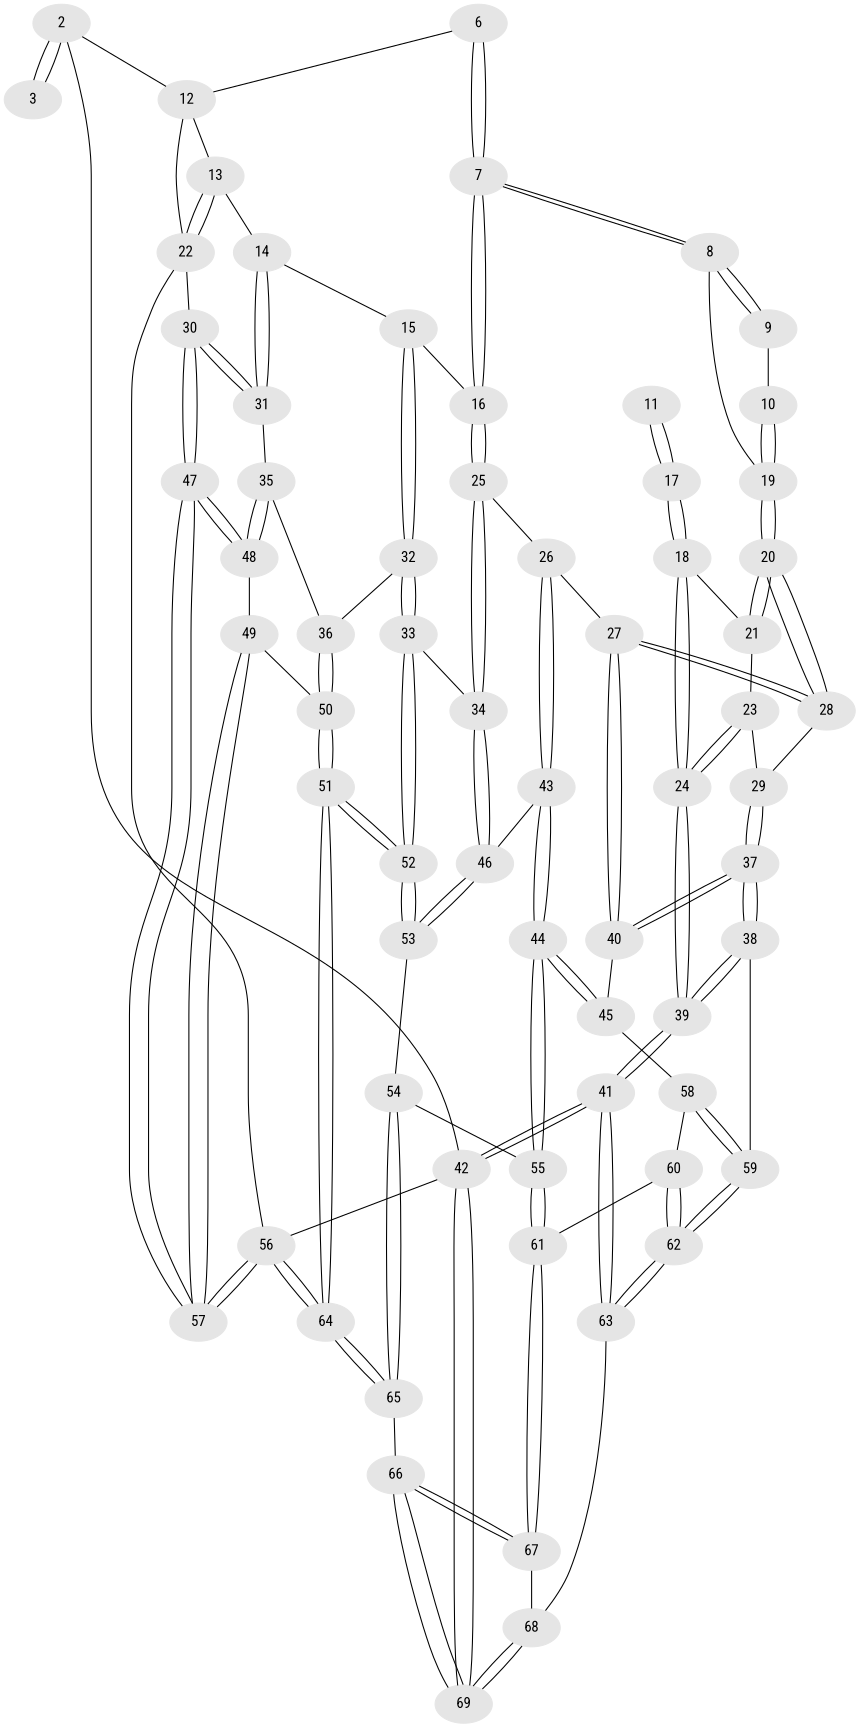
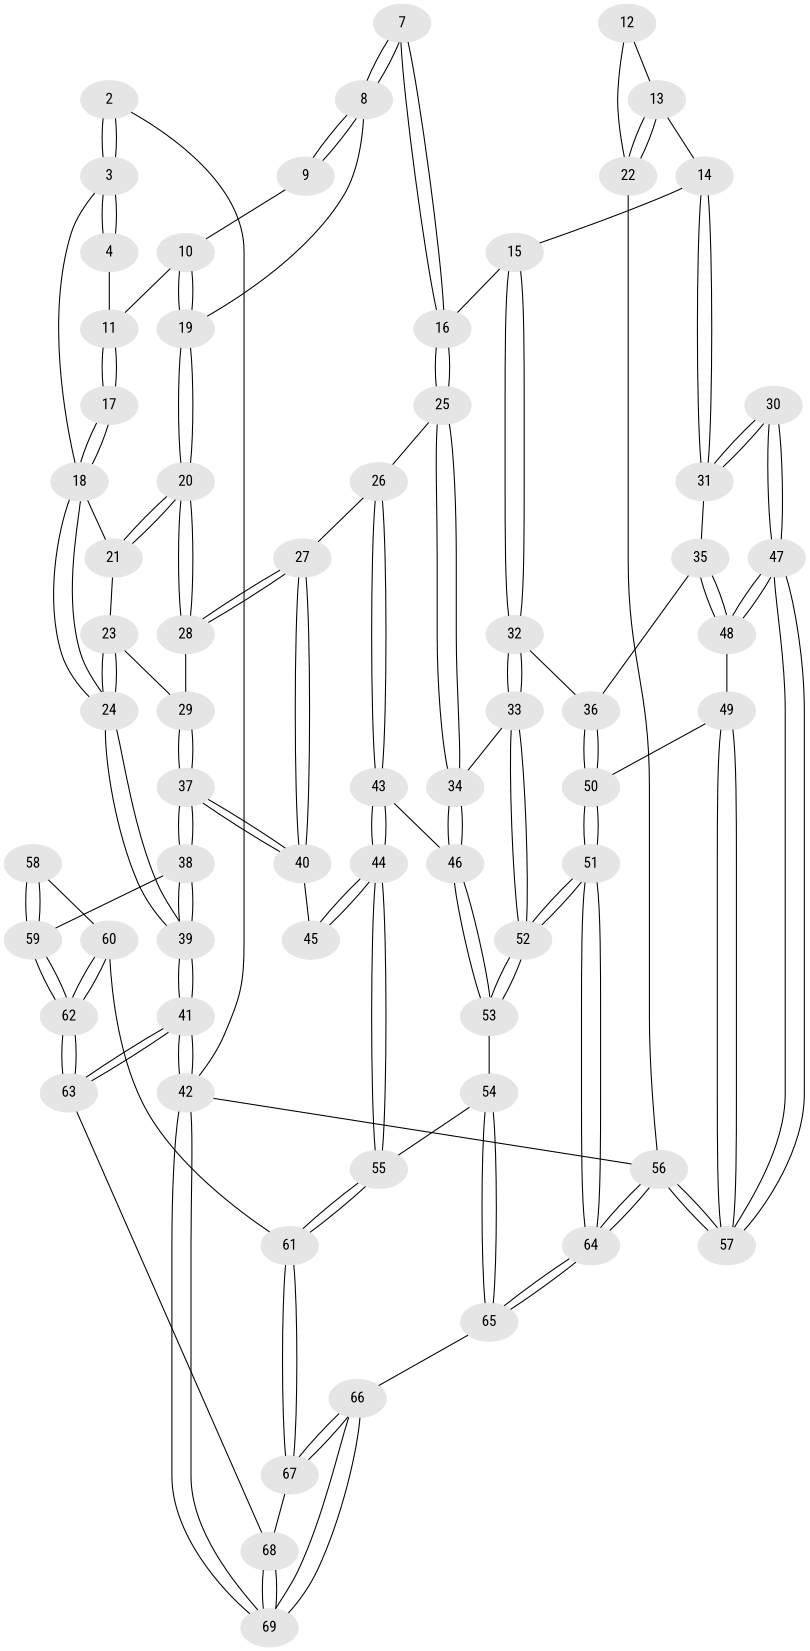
  graph {
    fontname="Roboto Condensed"
    node [color=gray90 fontname="Roboto Condensed" style=filled]
    edge [fontname="Roboto Condensed"]
    2
    3
    12
    42
-   6
    7
+   4
    18
    13
    22
    56
    69
    11
    21
    24
    17
    9
    10
    8
    16
    19
    25
    20
    14
    30
    15
    31
    32
    35
    33
    36
    26
    34
    23
    39
    28
    29
    47
    57
    64
    37
    41
    27
    43
    46
    40
    44
    45
    38
    48
    52
    50
    53
    49
    51
    59
    62
    63
    58
    68
    55
    61
    60
    54
    65
    66
    67
    2 -- 3
    2 -- 3
-   2 -- 12
    2 -- 42
+   3 -- 4
+   3 -- 4
+   3 -- 18
    12 -- 13
    12 -- 22
    42 -- 56
    42 -- 69
    42 -- 69
-   6 -- 12
-   6 -- 7
-   6 -- 7
    7 -- 8
    7 -- 8
    7 -- 16
    7 -- 16
+   4 -- 11
    18 -- 21
    18 -- 24
    18 -- 24
    13 -- 22
    13 -- 22
    13 -- 14
    22 -- 56
-   22 -- 30
    56 -- 57
    56 -- 57
    56 -- 64
    56 -- 64
    11 -- 17
    11 -- 17
    21 -- 23
    24 -- 39
    24 -- 39
    17 -- 18
    17 -- 18
    9 -- 10
+   10 -- 11
    10 -- 19
    10 -- 19
    8 -- 9
    8 -- 9
    8 -- 19
    16 -- 25
    16 -- 25
    19 -- 20
    19 -- 20
    25 -- 26
    25 -- 34
    25 -- 34
    20 -- 21
    20 -- 21
    20 -- 28
    20 -- 28
    14 -- 15
    14 -- 31
    14 -- 31
    30 -- 31
    30 -- 31
    30 -- 47
    30 -- 47
    15 -- 16
    15 -- 32
    15 -- 32
    31 -- 35
    32 -- 33
    32 -- 33
    32 -- 36
    35 -- 36
    35 -- 48
    35 -- 48
    33 -- 34
    33 -- 52
    33 -- 52
    36 -- 50
    36 -- 50
    26 -- 27
    26 -- 43
    26 -- 43
    34 -- 46
    34 -- 46
    23 -- 24
    23 -- 24
    23 -- 29
    39 -- 41
    39 -- 41
    28 -- 29
    29 -- 37
    29 -- 37
    47 -- 57
    47 -- 57
    47 -- 48
    47 -- 48
    64 -- 65
    64 -- 65
    37 -- 40
    37 -- 40
    37 -- 38
    37 -- 38
    41 -- 42
    41 -- 42
    41 -- 63
    41 -- 63
    27 -- 28
    27 -- 28
    27 -- 40
    27 -- 40
    43 -- 46
    43 -- 44
    43 -- 44
    46 -- 53
    46 -- 53
    40 -- 45
    44 -- 45
    44 -- 45
    44 -- 55
    44 -- 55
-   45 -- 58
    38 -- 39
    38 -- 39
    38 -- 59
    48 -- 49
    52 -- 53
    52 -- 53
    50 -- 51
    50 -- 51
    53 -- 54
    49 -- 57
    49 -- 57
    49 -- 50
    51 -- 64
    51 -- 64
    51 -- 52
    51 -- 52
    59 -- 62
    59 -- 62
    62 -- 63
    62 -- 63
    63 -- 68
    58 -- 59
    58 -- 59
    58 -- 60
    68 -- 69
    68 -- 69
    55 -- 61
    55 -- 61
    61 -- 67
    61 -- 67
    60 -- 62
    60 -- 62
    60 -- 61
    54 -- 55
    54 -- 65
    54 -- 65
    65 -- 66
    66 -- 69
    66 -- 69
    66 -- 67
    66 -- 67
    67 -- 68
  }
